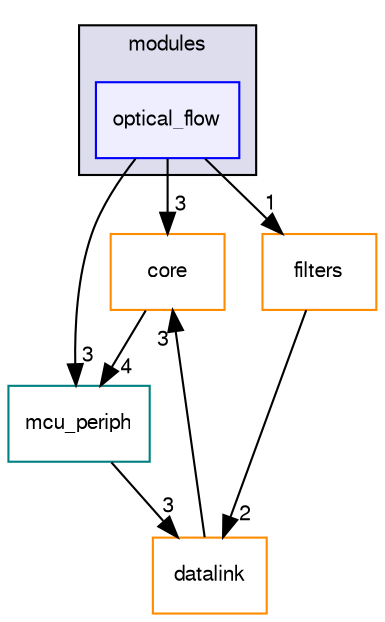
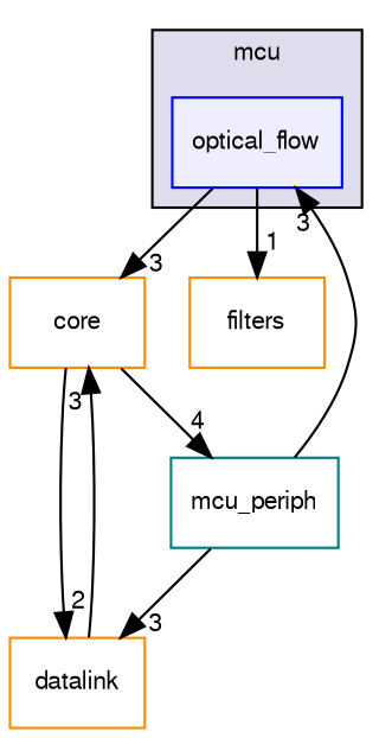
  digraph {
    compound=true
    node [color=darkorange fontname=FreeSans fontsize=10 shape=box]
    edge [headlabel=3 labeldistance=1.5 labelfontname=FreeSans labelfontsize=10]
    n1 [color=blue fillcolor="#eeeeff" label=optical_flow pencolor=black style=filled]
    n2 [label=core]
    n3 [color=teal label=mcu_periph]
    n4 [label=filters]
    n5 [fillcolor=white label=datalink style=filled]
    subgraph cluster_1 {
      bgcolor="#ddddee"
      fontname=FreeSans
      fontsize=10
-     label=modules
+     label=mcu
      pencolor=black
      n1
    }
    n1 -> n2
-   n1 -> n3
+   n3 -> n1
    n1 -> n4 [headlabel=1]
    n2 -> n3 [headlabel=4]
-   n4 -> n5 [headlabel=2]
+   n2 -> n5 [headlabel=2]
    n3 -> n5
    n5 -> n2
  }
